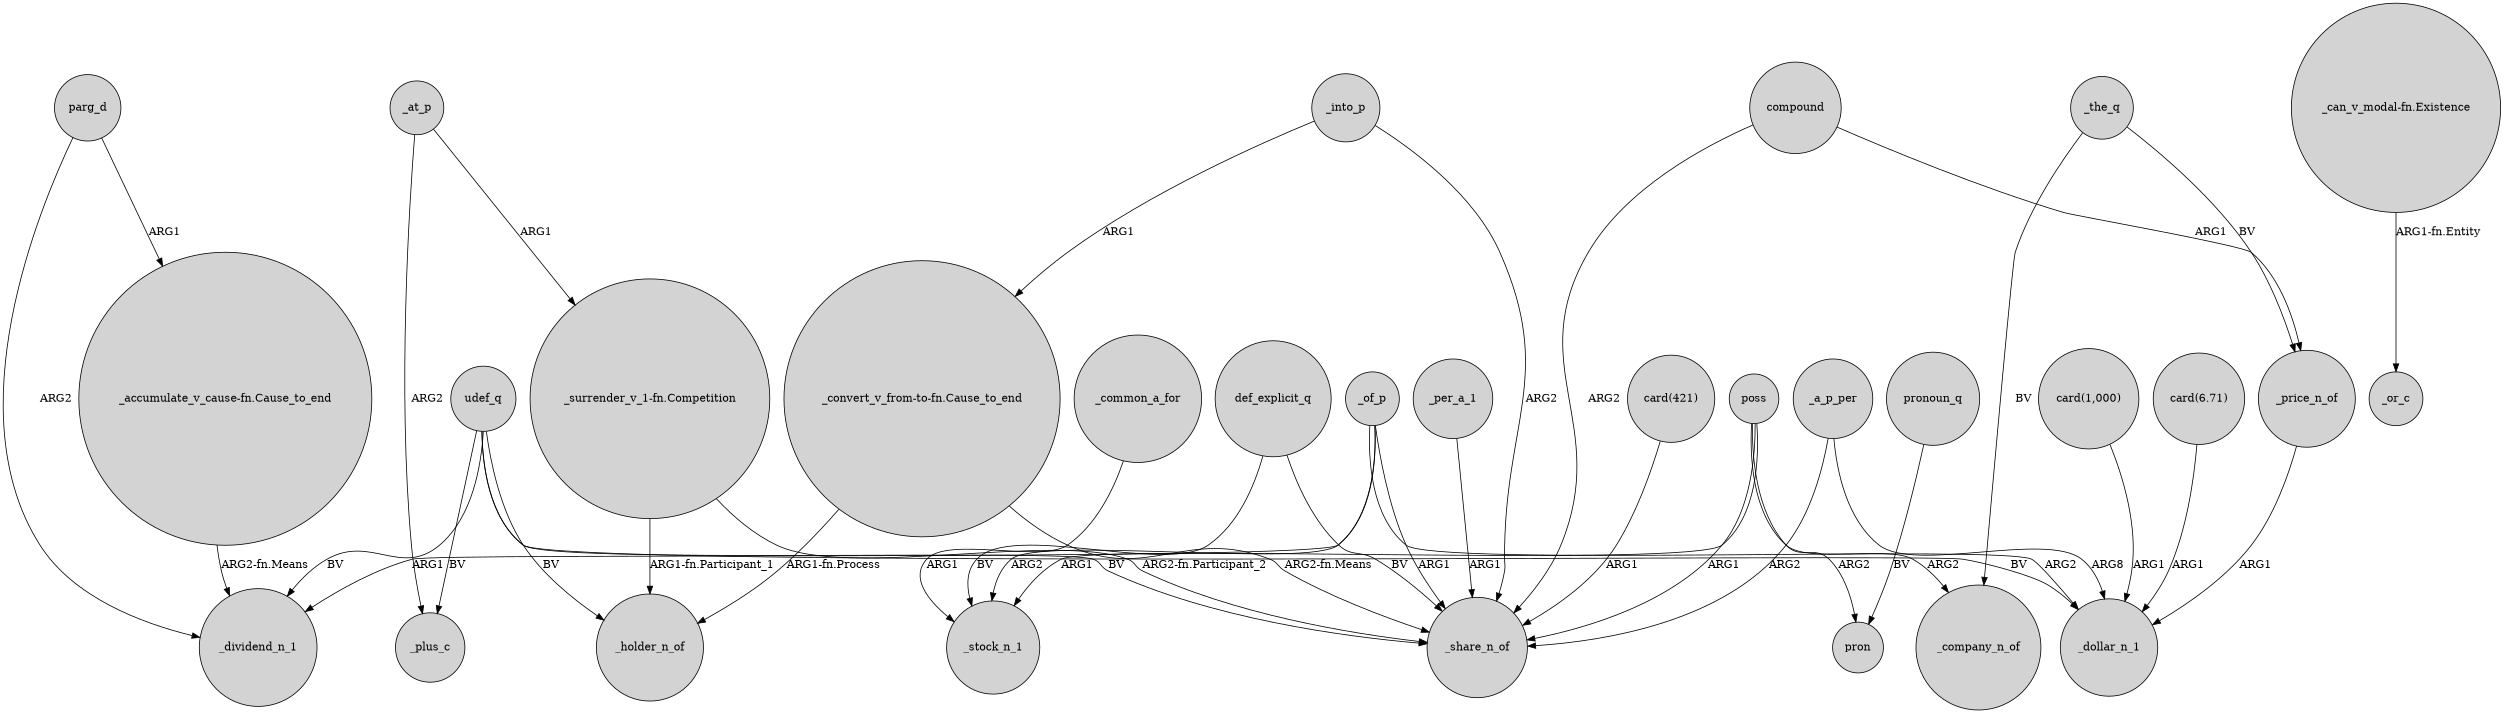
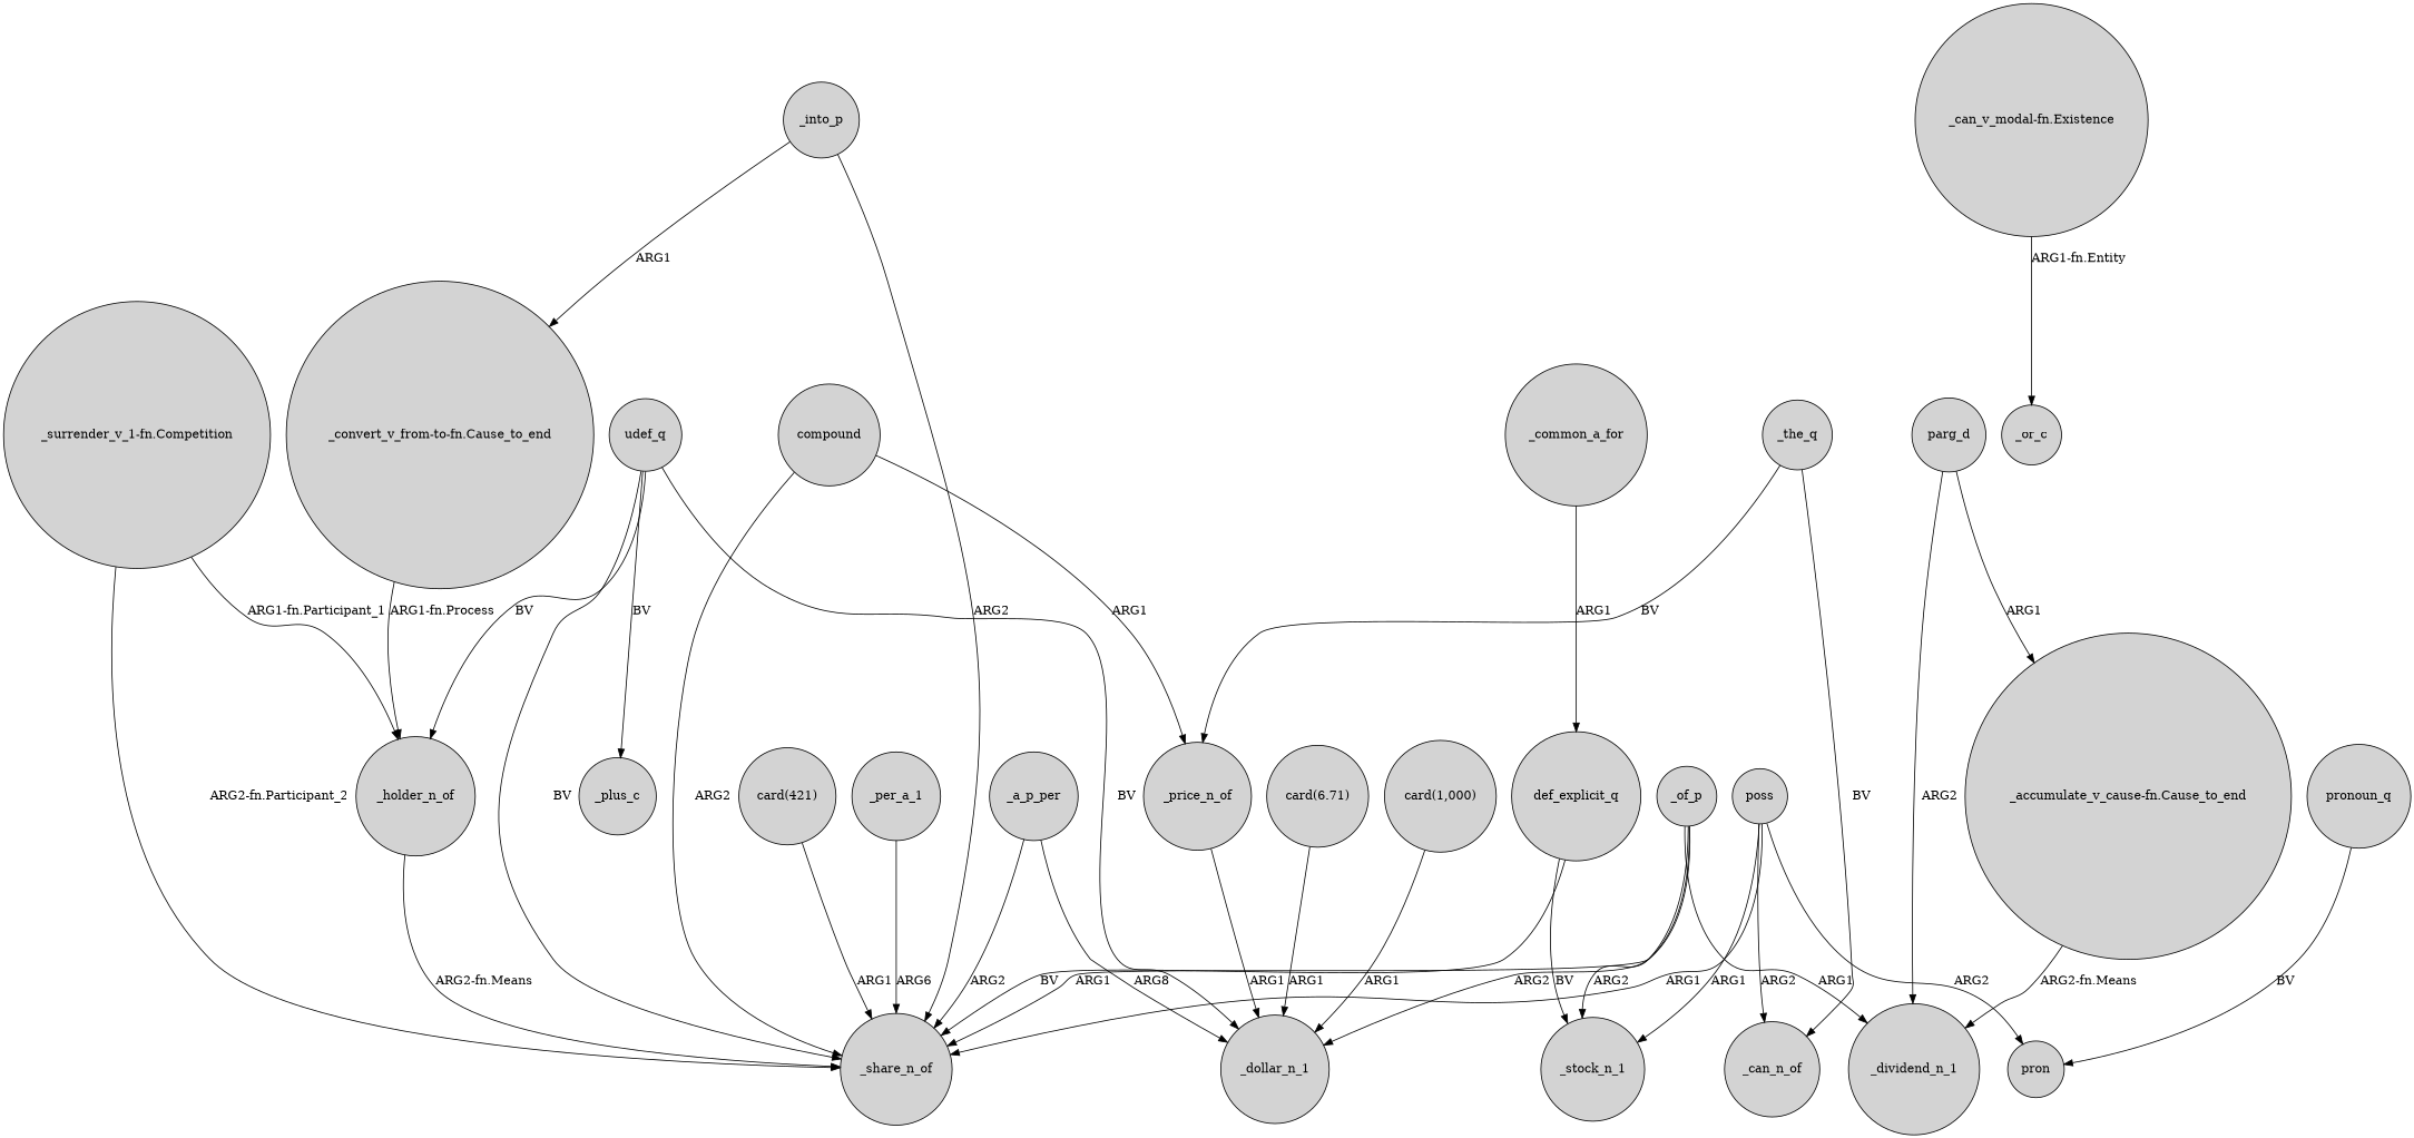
  digraph {
    node [shape=circle style=filled]
    udef_q
    _dividend_n_1
    _share_n_of
    _plus_c
    _dollar_n_1
    _holder_n_of
-   _at_p
    "_surrender_v_1-fn.Competition"
    _of_p
    _stock_n_1
    _common_a_for
    def_explicit_q
    _into_p
    "_convert_v_from-to-fn.Cause_to_end"
    "_can_v_modal-fn.Existence"
    _or_c
    parg_d
    "_accumulate_v_cause-fn.Cause_to_end"
    _price_n_of
    pronoun_q
    pron
    poss
-   _company_n_of
+   _company_n_of [label=_can_n_of]
    "card(421)"
    _a_p_per
    "card(1,000)"
    compound
    _the_q
    _per_a_1
    "card(6.71)"
-   udef_q -> _dividend_n_1 [label=BV]
    udef_q -> _share_n_of [label=BV]
    udef_q -> _plus_c [label=BV]
    udef_q -> _dollar_n_1 [label=BV]
    udef_q -> _holder_n_of [label=BV]
-   _at_p -> _plus_c [label=ARG2]
-   _at_p -> "_surrender_v_1-fn.Competition" [label=ARG1]
    "_surrender_v_1-fn.Competition" -> _share_n_of [label="ARG2-fn.Participant_2"]
    "_surrender_v_1-fn.Competition" -> _holder_n_of [label="ARG1-fn.Participant_1"]
    _of_p -> _dividend_n_1 [label=ARG1]
    _of_p -> _share_n_of [label=ARG1]
    _of_p -> _dollar_n_1 [label=ARG2]
    _of_p -> _stock_n_1 [label=ARG2]
-   _common_a_for -> _stock_n_1 [label=ARG1]
+   _common_a_for -> def_explicit_q [label=ARG1]
    def_explicit_q -> _share_n_of [label=BV]
    def_explicit_q -> _stock_n_1 [label=BV]
    _into_p -> _share_n_of [label=ARG2]
    _into_p -> "_convert_v_from-to-fn.Cause_to_end" [label=ARG1]
-   "_convert_v_from-to-fn.Cause_to_end" -> _share_n_of [label="ARG2-fn.Means"]
+   _holder_n_of -> _share_n_of [label="ARG2-fn.Means"]
    "_convert_v_from-to-fn.Cause_to_end" -> _holder_n_of [label="ARG1-fn.Process"]
    "_can_v_modal-fn.Existence" -> _or_c [label="ARG1-fn.Entity"]
    parg_d -> _dividend_n_1 [label=ARG2]
    parg_d -> "_accumulate_v_cause-fn.Cause_to_end" [label=ARG1]
    "_accumulate_v_cause-fn.Cause_to_end" -> _dividend_n_1 [label="ARG2-fn.Means"]
    _price_n_of -> _dollar_n_1 [label=ARG1]
    pronoun_q -> pron [label=BV]
    poss -> _share_n_of [label=ARG1]
    poss -> _stock_n_1 [label=ARG1]
    poss -> pron [label=ARG2]
    poss -> _company_n_of [label=ARG2]
    "card(421)" -> _share_n_of [label=ARG1]
    _a_p_per -> _share_n_of [label=ARG2]
    _a_p_per -> _dollar_n_1 [label=ARG8]
    "card(1,000)" -> _dollar_n_1 [label=ARG1]
    compound -> _share_n_of [label=ARG2]
    compound -> _price_n_of [label=ARG1]
    _the_q -> _price_n_of [label=BV]
    _the_q -> _company_n_of [label=BV]
-   _per_a_1 -> _share_n_of [label=ARG1]
+   _per_a_1 -> _share_n_of [label=ARG6]
    "card(6.71)" -> _dollar_n_1 [label=ARG1]
  }
